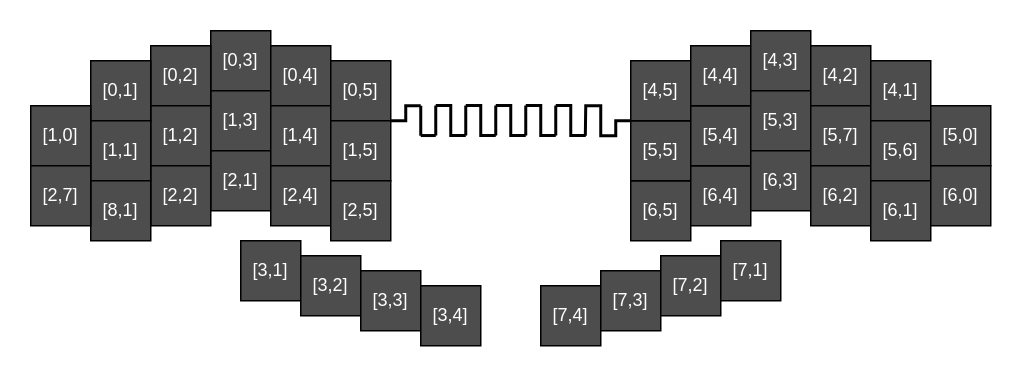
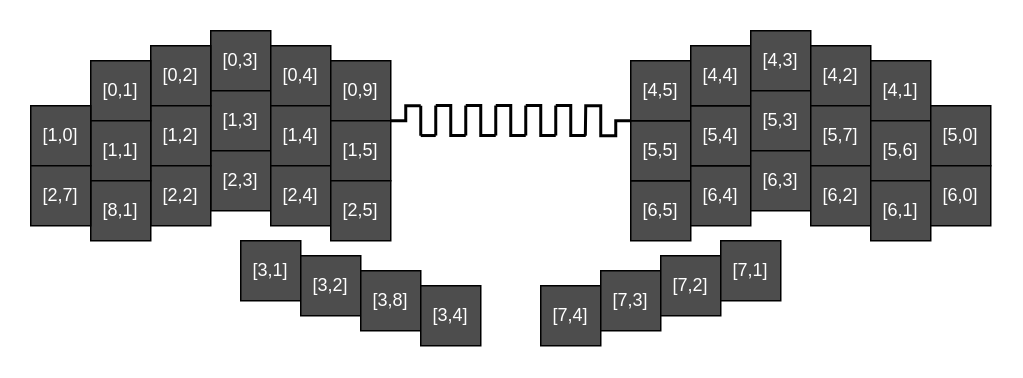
  <mxCell id="0" />
  <mxCell id="1" parent="0" />
  <mxCell id="2" value="[0,3]" style="rounded=0;whiteSpace=wrap;html=1;fillColor=#4D4D4D;strokeColor=#000000;fontColor=#ffffff;strokeWidth=1;" parent="1" vertex="1"><mxGeometry x="140" y="20" width="40" height="40" as="geometry" /></mxCell>
  <mxCell id="3" value="[1,3]" style="rounded=0;whiteSpace=wrap;html=1;fillColor=#4D4D4D;strokeColor=#000000;fontColor=#ffffff;strokeWidth=1;" parent="1" vertex="1"><mxGeometry x="140" y="60" width="40" height="40" as="geometry" /></mxCell>
- <mxCell id="4" value="[2,1]" style="rounded=0;whiteSpace=wrap;html=1;fillColor=#4D4D4D;strokeColor=#000000;fontColor=#ffffff;strokeWidth=1;" parent="1" vertex="1"><mxGeometry x="140" y="100" width="40" height="40" as="geometry" /></mxCell>
+ <mxCell id="4" value="[2,3]" style="rounded=0;whiteSpace=wrap;html=1;fillColor=#4D4D4D;strokeColor=#000000;fontColor=#ffffff;strokeWidth=1;" parent="1" vertex="1"><mxGeometry x="140" y="100" width="40" height="40" as="geometry" /></mxCell>
  <mxCell id="5" value="[0,4]" style="rounded=0;whiteSpace=wrap;html=1;fillColor=#4D4D4D;strokeColor=#000000;fontColor=#ffffff;strokeWidth=1;" parent="1" vertex="1"><mxGeometry x="180" y="30" width="40" height="40" as="geometry" /></mxCell>
  <mxCell id="6" value="[1,4]" style="rounded=0;whiteSpace=wrap;html=1;fillColor=#4D4D4D;strokeColor=#000000;fontColor=#ffffff;strokeWidth=1;" parent="1" vertex="1"><mxGeometry x="180" y="70" width="40" height="40" as="geometry" /></mxCell>
  <mxCell id="7" value="[2,4]" style="rounded=0;whiteSpace=wrap;html=1;fillColor=#4D4D4D;strokeColor=#000000;fontColor=#ffffff;strokeWidth=1;" parent="1" vertex="1"><mxGeometry x="180" y="110" width="40" height="40" as="geometry" /></mxCell>
  <mxCell id="8" value="[0,2]" style="rounded=0;whiteSpace=wrap;html=1;fillColor=#4D4D4D;strokeColor=#000000;fontColor=#ffffff;strokeWidth=1;" parent="1" vertex="1"><mxGeometry x="100" y="30" width="40" height="40" as="geometry" /></mxCell>
  <mxCell id="9" value="[1,2]" style="rounded=0;whiteSpace=wrap;html=1;fillColor=#4D4D4D;strokeColor=#000000;fontColor=#ffffff;strokeWidth=1;" parent="1" vertex="1"><mxGeometry x="100" y="70" width="40" height="40" as="geometry" /></mxCell>
  <mxCell id="10" value="[2,2]" style="rounded=0;whiteSpace=wrap;html=1;fillColor=#4D4D4D;strokeColor=#000000;fontColor=#ffffff;strokeWidth=1;" parent="1" vertex="1"><mxGeometry x="100" y="110" width="40" height="40" as="geometry" /></mxCell>
- <mxCell id="11" value="[0,5]" style="rounded=0;whiteSpace=wrap;html=1;fillColor=#4D4D4D;strokeColor=#000000;fontColor=#ffffff;strokeWidth=1;" parent="1" vertex="1"><mxGeometry x="220" y="40" width="40" height="40" as="geometry" /></mxCell>
+ <mxCell id="11" value="[0,9]" style="rounded=0;whiteSpace=wrap;html=1;fillColor=#4D4D4D;strokeColor=#000000;fontColor=#ffffff;strokeWidth=1;" parent="1" vertex="1"><mxGeometry x="220" y="40" width="40" height="40" as="geometry" /></mxCell>
  <mxCell id="12" value="[1,5]" style="rounded=0;whiteSpace=wrap;html=1;fillColor=#4D4D4D;strokeColor=#000000;fontColor=#ffffff;strokeWidth=1;" parent="1" vertex="1"><mxGeometry x="220" y="80" width="40" height="40" as="geometry" /></mxCell>
  <mxCell id="13" value="[2,5]" style="rounded=0;whiteSpace=wrap;html=1;fillColor=#4D4D4D;strokeColor=#000000;fontColor=#ffffff;strokeWidth=1;" parent="1" vertex="1"><mxGeometry x="220" y="120" width="40" height="40" as="geometry" /></mxCell>
  <mxCell id="14" value="[0,1]" style="rounded=0;whiteSpace=wrap;html=1;fillColor=#4D4D4D;strokeColor=#000000;fontColor=#ffffff;strokeWidth=1;" parent="1" vertex="1"><mxGeometry x="60" y="40" width="40" height="40" as="geometry" /></mxCell>
  <mxCell id="15" value="[1,1]" style="rounded=0;whiteSpace=wrap;html=1;fillColor=#4D4D4D;strokeColor=#000000;fontColor=#ffffff;strokeWidth=1;" parent="1" vertex="1"><mxGeometry x="60" y="80" width="40" height="40" as="geometry" /></mxCell>
  <mxCell id="16" value="[8,1]" style="rounded=0;whiteSpace=wrap;html=1;fillColor=#4D4D4D;strokeColor=#000000;fontColor=#ffffff;strokeWidth=1;" parent="1" vertex="1"><mxGeometry x="60" y="120" width="40" height="40" as="geometry" /></mxCell>
  <mxCell id="17" value="[1,0]" style="rounded=0;whiteSpace=wrap;html=1;fillColor=#4D4D4D;strokeColor=#000000;fontColor=#ffffff;strokeWidth=1;" parent="1" vertex="1"><mxGeometry x="20" y="70" width="40" height="40" as="geometry" /></mxCell>
  <mxCell id="18" value="[2,7]" style="rounded=0;whiteSpace=wrap;html=1;fillColor=#4D4D4D;strokeColor=#000000;fontColor=#ffffff;strokeWidth=1;" parent="1" vertex="1"><mxGeometry x="20" y="110" width="40" height="40" as="geometry" /></mxCell>
  <mxCell id="19" value="[7,4]" style="rounded=0;whiteSpace=wrap;html=1;fillColor=#4D4D4D;strokeColor=#000000;fontColor=#ffffff;strokeWidth=1;" parent="1" vertex="1"><mxGeometry x="360" y="190" width="40" height="40" as="geometry" /></mxCell>
  <mxCell id="20" value="[3,1]" style="rounded=0;whiteSpace=wrap;html=1;fillColor=#4D4D4D;strokeColor=#000000;fontColor=#ffffff;strokeWidth=1;" parent="1" vertex="1"><mxGeometry x="160" y="160" width="40" height="40" as="geometry" /></mxCell>
  <mxCell id="21" value="[3,2]" style="rounded=0;whiteSpace=wrap;html=1;fillColor=#4D4D4D;strokeColor=#000000;fontColor=#ffffff;strokeWidth=1;" parent="1" vertex="1"><mxGeometry x="200" y="170" width="40" height="40" as="geometry" /></mxCell>
- <mxCell id="22" value="[3,3]" style="rounded=0;whiteSpace=wrap;html=1;fillColor=#4D4D4D;strokeColor=#000000;fontColor=#ffffff;strokeWidth=1;" parent="1" vertex="1"><mxGeometry x="240" y="180" width="40" height="40" as="geometry" /></mxCell>
+ <mxCell id="22" value="[3,8]" style="rounded=0;whiteSpace=wrap;html=1;fillColor=#4D4D4D;strokeColor=#000000;fontColor=#ffffff;strokeWidth=1;" parent="1" vertex="1"><mxGeometry x="240" y="180" width="40" height="40" as="geometry" /></mxCell>
  <mxCell id="23" value="[3,4]" style="rounded=0;whiteSpace=wrap;html=1;fillColor=#4D4D4D;strokeColor=#000000;fontColor=#ffffff;strokeWidth=1;" parent="1" vertex="1"><mxGeometry x="280" y="190" width="40" height="40" as="geometry" /></mxCell>
  <mxCell id="24" value="[7,3]" style="rounded=0;whiteSpace=wrap;html=1;fillColor=#4D4D4D;strokeColor=#000000;fontColor=#ffffff;strokeWidth=1;" parent="1" vertex="1"><mxGeometry x="400" y="180" width="40" height="40" as="geometry" /></mxCell>
  <mxCell id="25" value="[7,2]" style="rounded=0;whiteSpace=wrap;html=1;fillColor=#4D4D4D;strokeColor=#000000;fontColor=#ffffff;strokeWidth=1;" parent="1" vertex="1"><mxGeometry x="440" y="170" width="40" height="40" as="geometry" /></mxCell>
  <mxCell id="26" value="[7,1]" style="rounded=0;whiteSpace=wrap;html=1;fillColor=#4D4D4D;strokeColor=#000000;fontColor=#ffffff;strokeWidth=1;" parent="1" vertex="1"><mxGeometry x="480" y="160" width="40" height="40" as="geometry" /></mxCell>
  <mxCell id="27" value="[6,5]" style="rounded=0;whiteSpace=wrap;html=1;fillColor=#4D4D4D;strokeColor=#000000;fontColor=#ffffff;strokeWidth=1;" parent="1" vertex="1"><mxGeometry x="420" y="120" width="40" height="40" as="geometry" /></mxCell>
  <mxCell id="28" value="[5,5]" style="rounded=0;whiteSpace=wrap;html=1;fillColor=#4D4D4D;strokeColor=#000000;fontColor=#ffffff;strokeWidth=1;" parent="1" vertex="1"><mxGeometry x="420" y="80" width="40" height="40" as="geometry" /></mxCell>
  <mxCell id="29" value="[4,5]" style="rounded=0;whiteSpace=wrap;html=1;fillColor=#4D4D4D;strokeColor=#000000;fontColor=#ffffff;strokeWidth=1;" parent="1" vertex="1"><mxGeometry x="420" y="40" width="40" height="40" as="geometry" /></mxCell>
  <mxCell id="30" value="[6,4]" style="rounded=0;whiteSpace=wrap;html=1;fillColor=#4D4D4D;strokeColor=#000000;fontColor=#ffffff;strokeWidth=1;" parent="1" vertex="1"><mxGeometry x="460" y="110" width="40" height="40" as="geometry" /></mxCell>
  <mxCell id="31" value="[5,4]" style="rounded=0;whiteSpace=wrap;html=1;fillColor=#4D4D4D;strokeColor=#000000;fontColor=#ffffff;strokeWidth=1;" parent="1" vertex="1"><mxGeometry x="460" y="70" width="40" height="40" as="geometry" /></mxCell>
  <mxCell id="32" value="[4,4]" style="rounded=0;whiteSpace=wrap;html=1;fillColor=#4D4D4D;strokeColor=#000000;fontColor=#ffffff;strokeWidth=1;" parent="1" vertex="1"><mxGeometry x="460" y="30" width="40" height="40" as="geometry" /></mxCell>
  <mxCell id="33" value="[4,3]" style="rounded=0;whiteSpace=wrap;html=1;fillColor=#4D4D4D;strokeColor=#000000;fontColor=#ffffff;strokeWidth=1;" parent="1" vertex="1"><mxGeometry x="500" y="20" width="40" height="40" as="geometry" /></mxCell>
  <mxCell id="34" value="[5,3]" style="rounded=0;whiteSpace=wrap;html=1;fillColor=#4D4D4D;strokeColor=#000000;fontColor=#ffffff;strokeWidth=1;" parent="1" vertex="1"><mxGeometry x="500" y="60" width="40" height="40" as="geometry" /></mxCell>
  <mxCell id="35" value="[6,3]" style="rounded=0;whiteSpace=wrap;html=1;fillColor=#4D4D4D;strokeColor=#000000;fontColor=#ffffff;strokeWidth=1;" parent="1" vertex="1"><mxGeometry x="500" y="100" width="40" height="40" as="geometry" /></mxCell>
  <mxCell id="36" value="[4,2]" style="rounded=0;whiteSpace=wrap;html=1;fillColor=#4D4D4D;strokeColor=#000000;fontColor=#ffffff;strokeWidth=1;" parent="1" vertex="1"><mxGeometry x="540" y="30" width="40" height="40" as="geometry" /></mxCell>
  <mxCell id="37" value="[5,7]" style="rounded=0;whiteSpace=wrap;html=1;fillColor=#4D4D4D;strokeColor=#000000;fontColor=#ffffff;strokeWidth=1;" parent="1" vertex="1"><mxGeometry x="540" y="70" width="40" height="40" as="geometry" /></mxCell>
  <mxCell id="38" value="[6,2]" style="rounded=0;whiteSpace=wrap;html=1;fillColor=#4D4D4D;strokeColor=#000000;fontColor=#ffffff;strokeWidth=1;" parent="1" vertex="1"><mxGeometry x="540" y="110" width="40" height="40" as="geometry" /></mxCell>
  <mxCell id="39" value="[4,1]" style="rounded=0;whiteSpace=wrap;html=1;fillColor=#4D4D4D;strokeColor=#000000;fontColor=#ffffff;strokeWidth=1;" parent="1" vertex="1"><mxGeometry x="580" y="40" width="40" height="40" as="geometry" /></mxCell>
  <mxCell id="40" value="[5,6]" style="rounded=0;whiteSpace=wrap;html=1;fillColor=#4D4D4D;strokeColor=#000000;fontColor=#ffffff;strokeWidth=1;" parent="1" vertex="1"><mxGeometry x="580" y="80" width="40" height="40" as="geometry" /></mxCell>
  <mxCell id="41" value="[6,1]" style="rounded=0;whiteSpace=wrap;html=1;fillColor=#4D4D4D;strokeColor=#000000;fontColor=#ffffff;strokeWidth=1;" parent="1" vertex="1"><mxGeometry x="580" y="120" width="40" height="40" as="geometry" /></mxCell>
  <mxCell id="42" value="[5,0]" style="rounded=0;whiteSpace=wrap;html=1;fillColor=#4D4D4D;strokeColor=#000000;fontColor=#ffffff;strokeWidth=1;" parent="1" vertex="1"><mxGeometry x="620" y="70" width="40" height="40" as="geometry" /></mxCell>
  <mxCell id="43" value="[6,0]" style="rounded=0;whiteSpace=wrap;html=1;fillColor=#4D4D4D;strokeColor=#000000;fontColor=#ffffff;strokeWidth=1;" parent="1" vertex="1"><mxGeometry x="620" y="110" width="40" height="40" as="geometry" /></mxCell>
  <mxCell id="44" value="" style="endArrow=none;html=1;rounded=0;fillColor=#647687;strokeColor=#000000;strokeWidth=2;" parent="1" edge="1"><mxGeometry width="50" height="50" relative="1" as="geometry"><mxPoint x="280" y="89.86" as="sourcePoint" /><mxPoint x="290" y="89.86" as="targetPoint" /></mxGeometry></mxCell>
  <mxCell id="45" value="" style="endArrow=none;html=1;rounded=0;fillColor=#647687;strokeColor=#000000;strokeWidth=2;" parent="1" edge="1"><mxGeometry width="50" height="50" relative="1" as="geometry"><mxPoint x="290" y="89.86" as="sourcePoint" /><mxPoint x="290" y="69.86" as="targetPoint" /></mxGeometry></mxCell>
  <mxCell id="46" value="" style="endArrow=none;html=1;rounded=0;fillColor=#647687;strokeColor=#000000;strokeWidth=2;" parent="1" edge="1"><mxGeometry width="50" height="50" relative="1" as="geometry"><mxPoint x="290" y="69.86" as="sourcePoint" /><mxPoint x="310" y="89.86" as="targetPoint" /><Array as="points"><mxPoint x="300" y="69.86" /><mxPoint x="300" y="89.86" /></Array></mxGeometry></mxCell>
  <mxCell id="47" value="" style="endArrow=none;html=1;rounded=0;fillColor=#647687;strokeColor=#000000;strokeWidth=2;" parent="1" edge="1"><mxGeometry width="50" height="50" relative="1" as="geometry"><mxPoint x="310" y="89.86" as="sourcePoint" /><mxPoint x="310" y="69.86" as="targetPoint" /></mxGeometry></mxCell>
  <mxCell id="48" value="" style="endArrow=none;html=1;rounded=0;fillColor=#647687;strokeColor=#000000;strokeWidth=2;" parent="1" edge="1"><mxGeometry width="50" height="50" relative="1" as="geometry"><mxPoint x="310" y="69.86" as="sourcePoint" /><mxPoint x="330" y="89.86" as="targetPoint" /><Array as="points"><mxPoint x="320" y="69.86" /><mxPoint x="320" y="89.86" /></Array></mxGeometry></mxCell>
  <mxCell id="49" value="" style="endArrow=none;html=1;rounded=0;fillColor=#647687;strokeColor=#000000;strokeWidth=2;" parent="1" edge="1"><mxGeometry width="50" height="50" relative="1" as="geometry"><mxPoint x="330" y="89.86" as="sourcePoint" /><mxPoint x="330" y="69.86" as="targetPoint" /></mxGeometry></mxCell>
  <mxCell id="50" value="" style="endArrow=none;html=1;rounded=0;fillColor=#647687;strokeColor=#000000;strokeWidth=2;" parent="1" edge="1"><mxGeometry width="50" height="50" relative="1" as="geometry"><mxPoint x="330" y="69.86" as="sourcePoint" /><mxPoint x="350" y="89.86" as="targetPoint" /><Array as="points"><mxPoint x="340" y="69.86" /><mxPoint x="340" y="89.86" /></Array></mxGeometry></mxCell>
  <mxCell id="51" value="" style="endArrow=none;html=1;rounded=0;fillColor=#647687;strokeColor=#000000;strokeWidth=2;" parent="1" edge="1"><mxGeometry width="50" height="50" relative="1" as="geometry"><mxPoint x="350" y="89.86" as="sourcePoint" /><mxPoint x="350" y="69.86" as="targetPoint" /></mxGeometry></mxCell>
  <mxCell id="52" value="" style="endArrow=none;html=1;rounded=0;fillColor=#647687;strokeColor=#000000;strokeWidth=2;" parent="1" edge="1"><mxGeometry width="50" height="50" relative="1" as="geometry"><mxPoint x="350" y="69.86" as="sourcePoint" /><mxPoint x="370" y="89.86" as="targetPoint" /><Array as="points"><mxPoint x="360" y="69.86" /><mxPoint x="360" y="89.86" /></Array></mxGeometry></mxCell>
  <mxCell id="53" value="" style="endArrow=none;html=1;rounded=0;fillColor=#647687;strokeColor=#000000;strokeWidth=2;" parent="1" edge="1"><mxGeometry width="50" height="50" relative="1" as="geometry"><mxPoint x="370" y="89.86" as="sourcePoint" /><mxPoint x="370" y="69.86" as="targetPoint" /></mxGeometry></mxCell>
  <mxCell id="54" value="" style="endArrow=none;html=1;rounded=0;fillColor=#647687;strokeColor=#000000;strokeWidth=2;" parent="1" edge="1"><mxGeometry width="50" height="50" relative="1" as="geometry"><mxPoint x="370" y="69.86" as="sourcePoint" /><mxPoint x="390" y="89.86" as="targetPoint" /><Array as="points"><mxPoint x="380" y="69.86" /><mxPoint x="380" y="89.86" /></Array></mxGeometry></mxCell>
  <mxCell id="55" value="" style="endArrow=none;html=1;rounded=0;fillColor=#647687;strokeColor=#000000;strokeWidth=2;" parent="1" edge="1"><mxGeometry width="50" height="50" relative="1" as="geometry"><mxPoint x="280" y="90" as="sourcePoint" /><mxPoint x="280" y="70" as="targetPoint" /></mxGeometry></mxCell>
  <mxCell id="56" value="" style="endArrow=none;html=1;rounded=0;entryX=0;entryY=1;entryDx=0;entryDy=0;fillColor=#647687;strokeColor=#000000;strokeWidth=2;" parent="1" target="29" edge="1"><mxGeometry width="50" height="50" relative="1" as="geometry"><mxPoint x="389.72" y="90" as="sourcePoint" /><mxPoint x="400" y="70" as="targetPoint" /><Array as="points"><mxPoint x="390" y="70" /><mxPoint x="400" y="70" /><mxPoint x="400" y="80" /><mxPoint x="400" y="90" /><mxPoint x="410" y="90" /><mxPoint x="410" y="80" /></Array></mxGeometry></mxCell>
  <mxCell id="57" value="" style="endArrow=none;html=1;rounded=0;exitX=1;exitY=0;exitDx=0;exitDy=0;fillColor=#647687;strokeColor=#000000;strokeWidth=2;" parent="1" source="12" edge="1"><mxGeometry width="50" height="50" relative="1" as="geometry"><mxPoint x="290" y="99.86" as="sourcePoint" /><mxPoint x="280" y="70" as="targetPoint" /><Array as="points"><mxPoint x="270" y="80" /><mxPoint x="270" y="70" /></Array></mxGeometry></mxCell>
